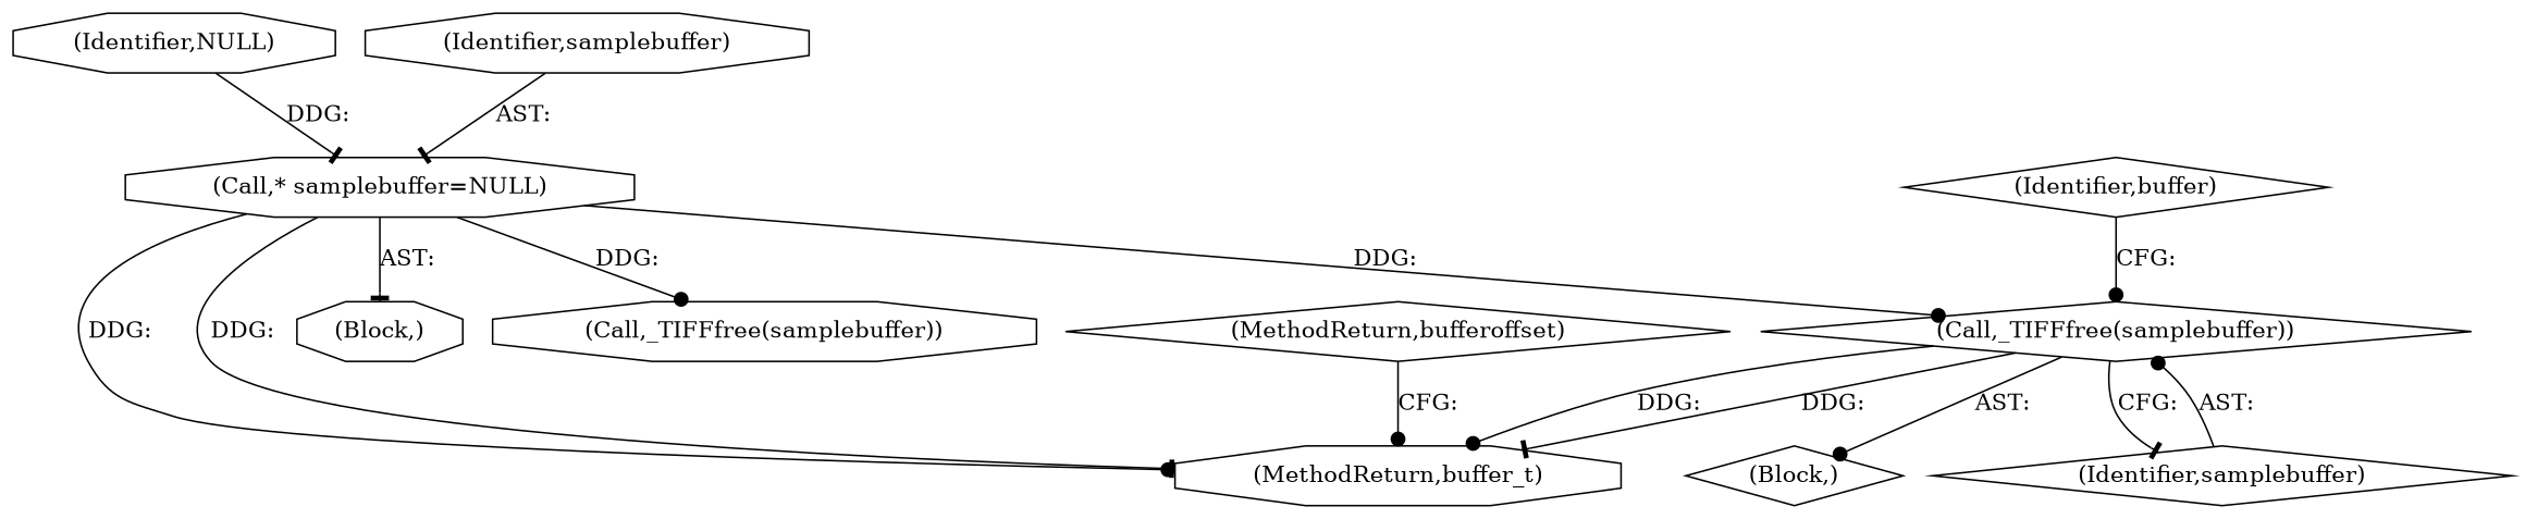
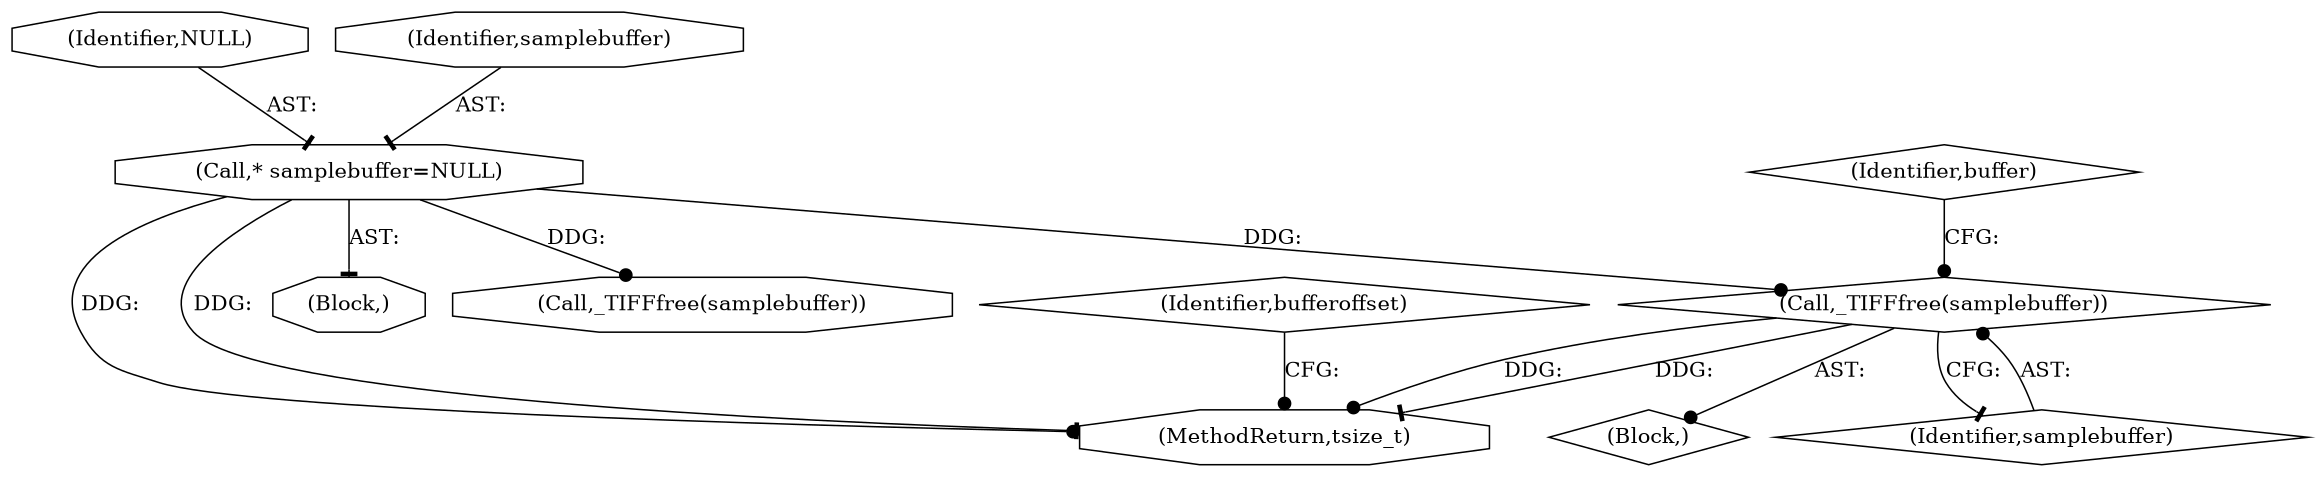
  digraph {
    node [shape=octagon]
    edge [arrowhead=dot]
    n1 [label="(Call,_TIFFfree(samplebuffer))" shape=diamond]
    n2 [label="(Block,)" shape=diamond]
    n3 [label="(Identifier,samplebuffer)" shape=diamond]
-   n4 [label="(MethodReturn,buffer_t)"]
+   n4 [label="(MethodReturn,tsize_t)"]
    n5 [label="(Call,* samplebuffer=NULL)"]
    n6 [label="(Block,)"]
    n7 [label="(Call,_TIFFfree(samplebuffer))"]
    n8 [label="(Identifier,NULL)"]
    n9 [label="(Identifier,buffer)" shape=diamond]
-   n10 [label="(MethodReturn,bufferoffset)" shape=diamond]
+   n10 [label="(Identifier,bufferoffset)" shape=diamond]
    n11 [label="(Identifier,samplebuffer)"]
    n1 -> n2 [label="AST: "]
    n1 -> n3 [arrowhead=tee label="CFG: "]
    n1 -> n4 [arrowhead=tee label="DDG: "]
    n1 -> n4 [label="DDG: "]
    n3 -> n1 [label="AST: "]
    n5 -> n1 [label="DDG: "]
    n5 -> n4 [label="DDG: "]
    n5 -> n4 [arrowhead=tee label="DDG: "]
    n5 -> n6 [arrowhead=tee label="AST: "]
    n5 -> n7 [label="DDG: "]
-   n8 -> n5 [arrowhead=tee label="DDG: "]
+   n8 -> n5 [arrowhead=tee label="AST: "]
    n9 -> n1 [label="CFG: "]
    n10 -> n4 [label="CFG: "]
    n11 -> n5 [arrowhead=tee label="AST: "]
  }
